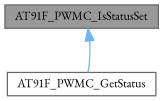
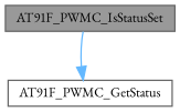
  digraph {
    rankdir=TB
    fontname="EB Garamond"
    node [fontname="EB Garamond" fontsize=10 shape=box style=filled]
    n1 [color=gray40 fillcolor=grey60 fontcolor=black height=0.2 label=AT91F_PWMC_IsStatusSet width=0.4]
    n2 [color=grey40 fillcolor=white height=0.2 label=AT91F_PWMC_GetStatus width=0.4]
-   n2 -> n1 [color=steelblue1 fontname="EB Garamond" fontsize=10 labelfontname=Helvetica labelfontsize=10 style=solid]
+   n1 -> n2 [color=steelblue1 fontname="EB Garamond" fontsize=10 labelfontname=Helvetica labelfontsize=10 style=solid]
  }
